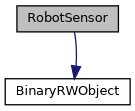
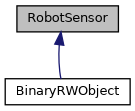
  digraph {
    node [color=black fontname=Helvetica fontsize=10 shape=record style=filled]
    n1 [fillcolor=grey75 fontcolor=black height=0.2 label=RobotSensor width=0.4]
    n2 [fillcolor=white height=0.2 label=BinaryRWObject width=0.4]
-   n2 -> n1 [color=midnightblue dir=back fontname=Helvetica fontsize=10 labelfontname=Helvetica labelfontsize=10 style=solid]
+   n1 -> n2 [color=midnightblue dir=back fontname=Helvetica fontsize=10 labelfontname=Helvetica labelfontsize=10 style=solid]
  }
